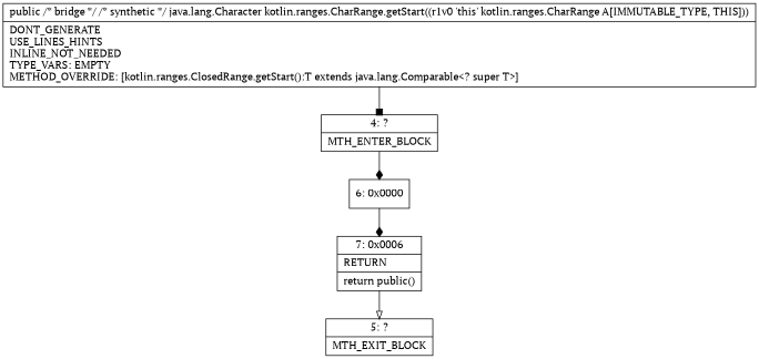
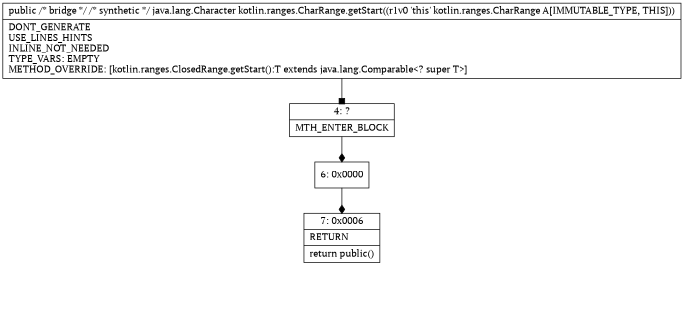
  digraph {
    fontname="PT Serif"
    node [fontname="PT Serif" shape=record]
    edge [arrowhead=diamond fontname="PT Serif"]
    n1 [label="{4\:\ ?|MTH_ENTER_BLOCK\l}"]
    n2 [label="{6\:\ 0x0000}"]
    n3 [label="{7\:\ 0x0006|RETURN\l|return public()\l}"]
-   n4 [label="{5\:\ ?|MTH_EXIT_BLOCK\l}"]
    n5 [label="{public \/* bridge *\/ \/* synthetic *\/ java.lang.Character kotlin.ranges.CharRange.getStart((r1v0 'this' kotlin.ranges.CharRange A[IMMUTABLE_TYPE, THIS]))  | DONT_GENERATE\lUSE_LINES_HINTS\lINLINE_NOT_NEEDED\lTYPE_VARS: EMPTY\lMETHOD_OVERRIDE: [kotlin.ranges.ClosedRange.getStart():T extends java.lang.Comparable\<? super T\>]\l}"]
    n1 -> n2
    n2 -> n3
-   n3 -> n4 [arrowhead=onormal]
    n5 -> n1 [arrowhead=box]
  }
